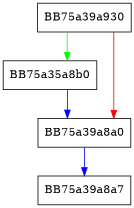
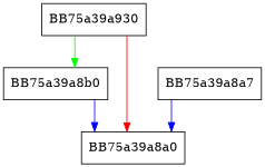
  digraph {
    splines=ortho
    node [shape=box]
    edge [color=blue]
    n1 [label=BB75a39a930]
-   BB75a39a8b0 [label=BB75a35a8b0]
+   BB75a39a8b0
    BB75a39a8a0
    BB75a39a8a7
    n1 -> BB75a39a8b0 [color=green]
    n1 -> BB75a39a8a0 [color=red]
    BB75a39a8b0 -> BB75a39a8a0
-   BB75a39a8a0 -> BB75a39a8a7
+   BB75a39a8a7 -> BB75a39a8a0
  }
